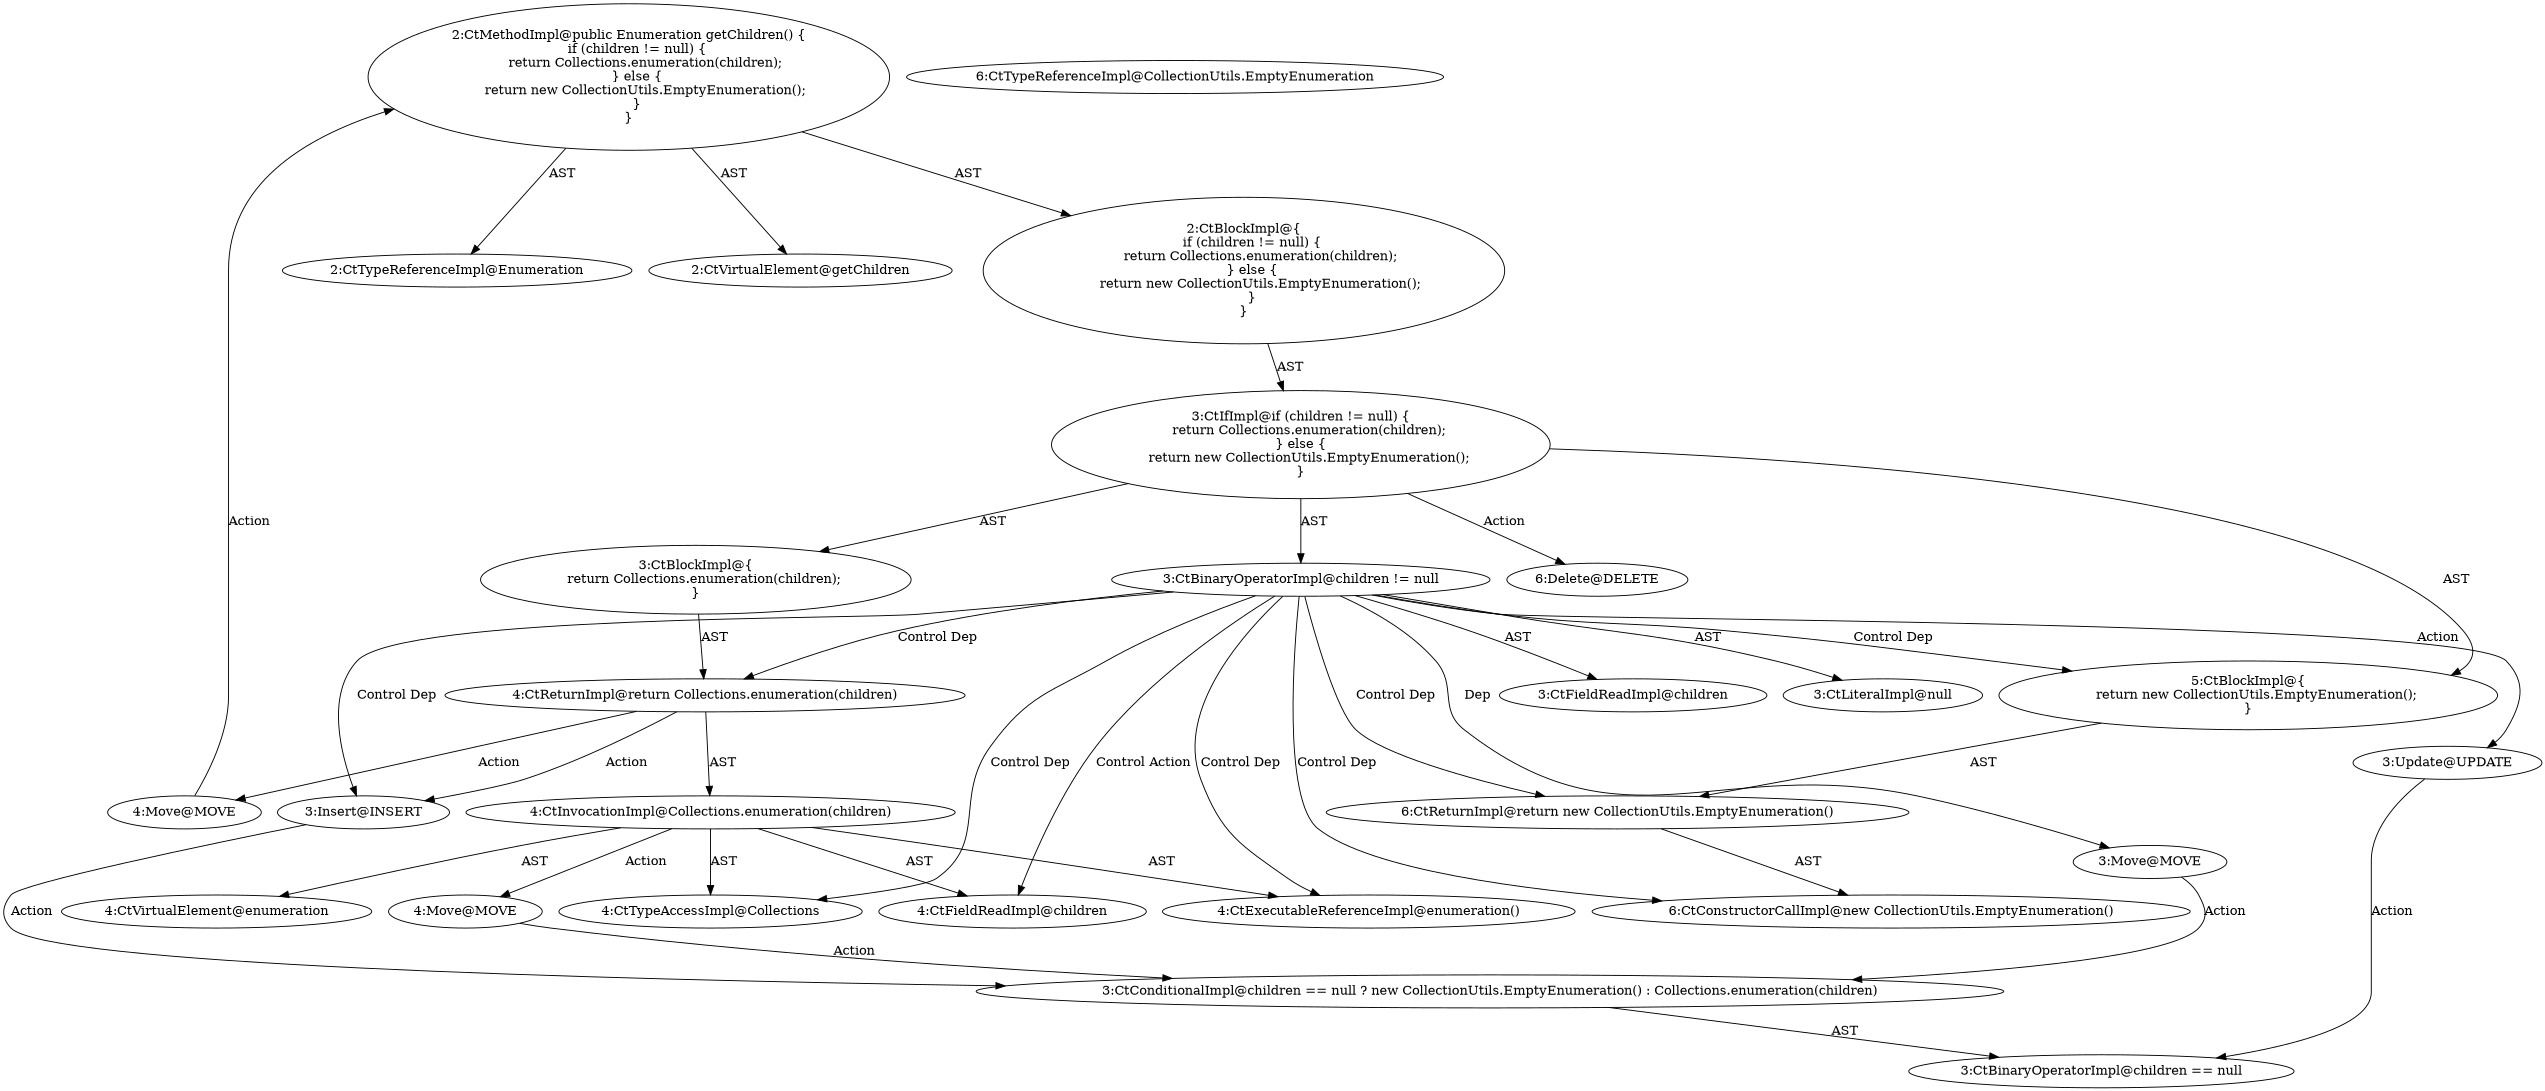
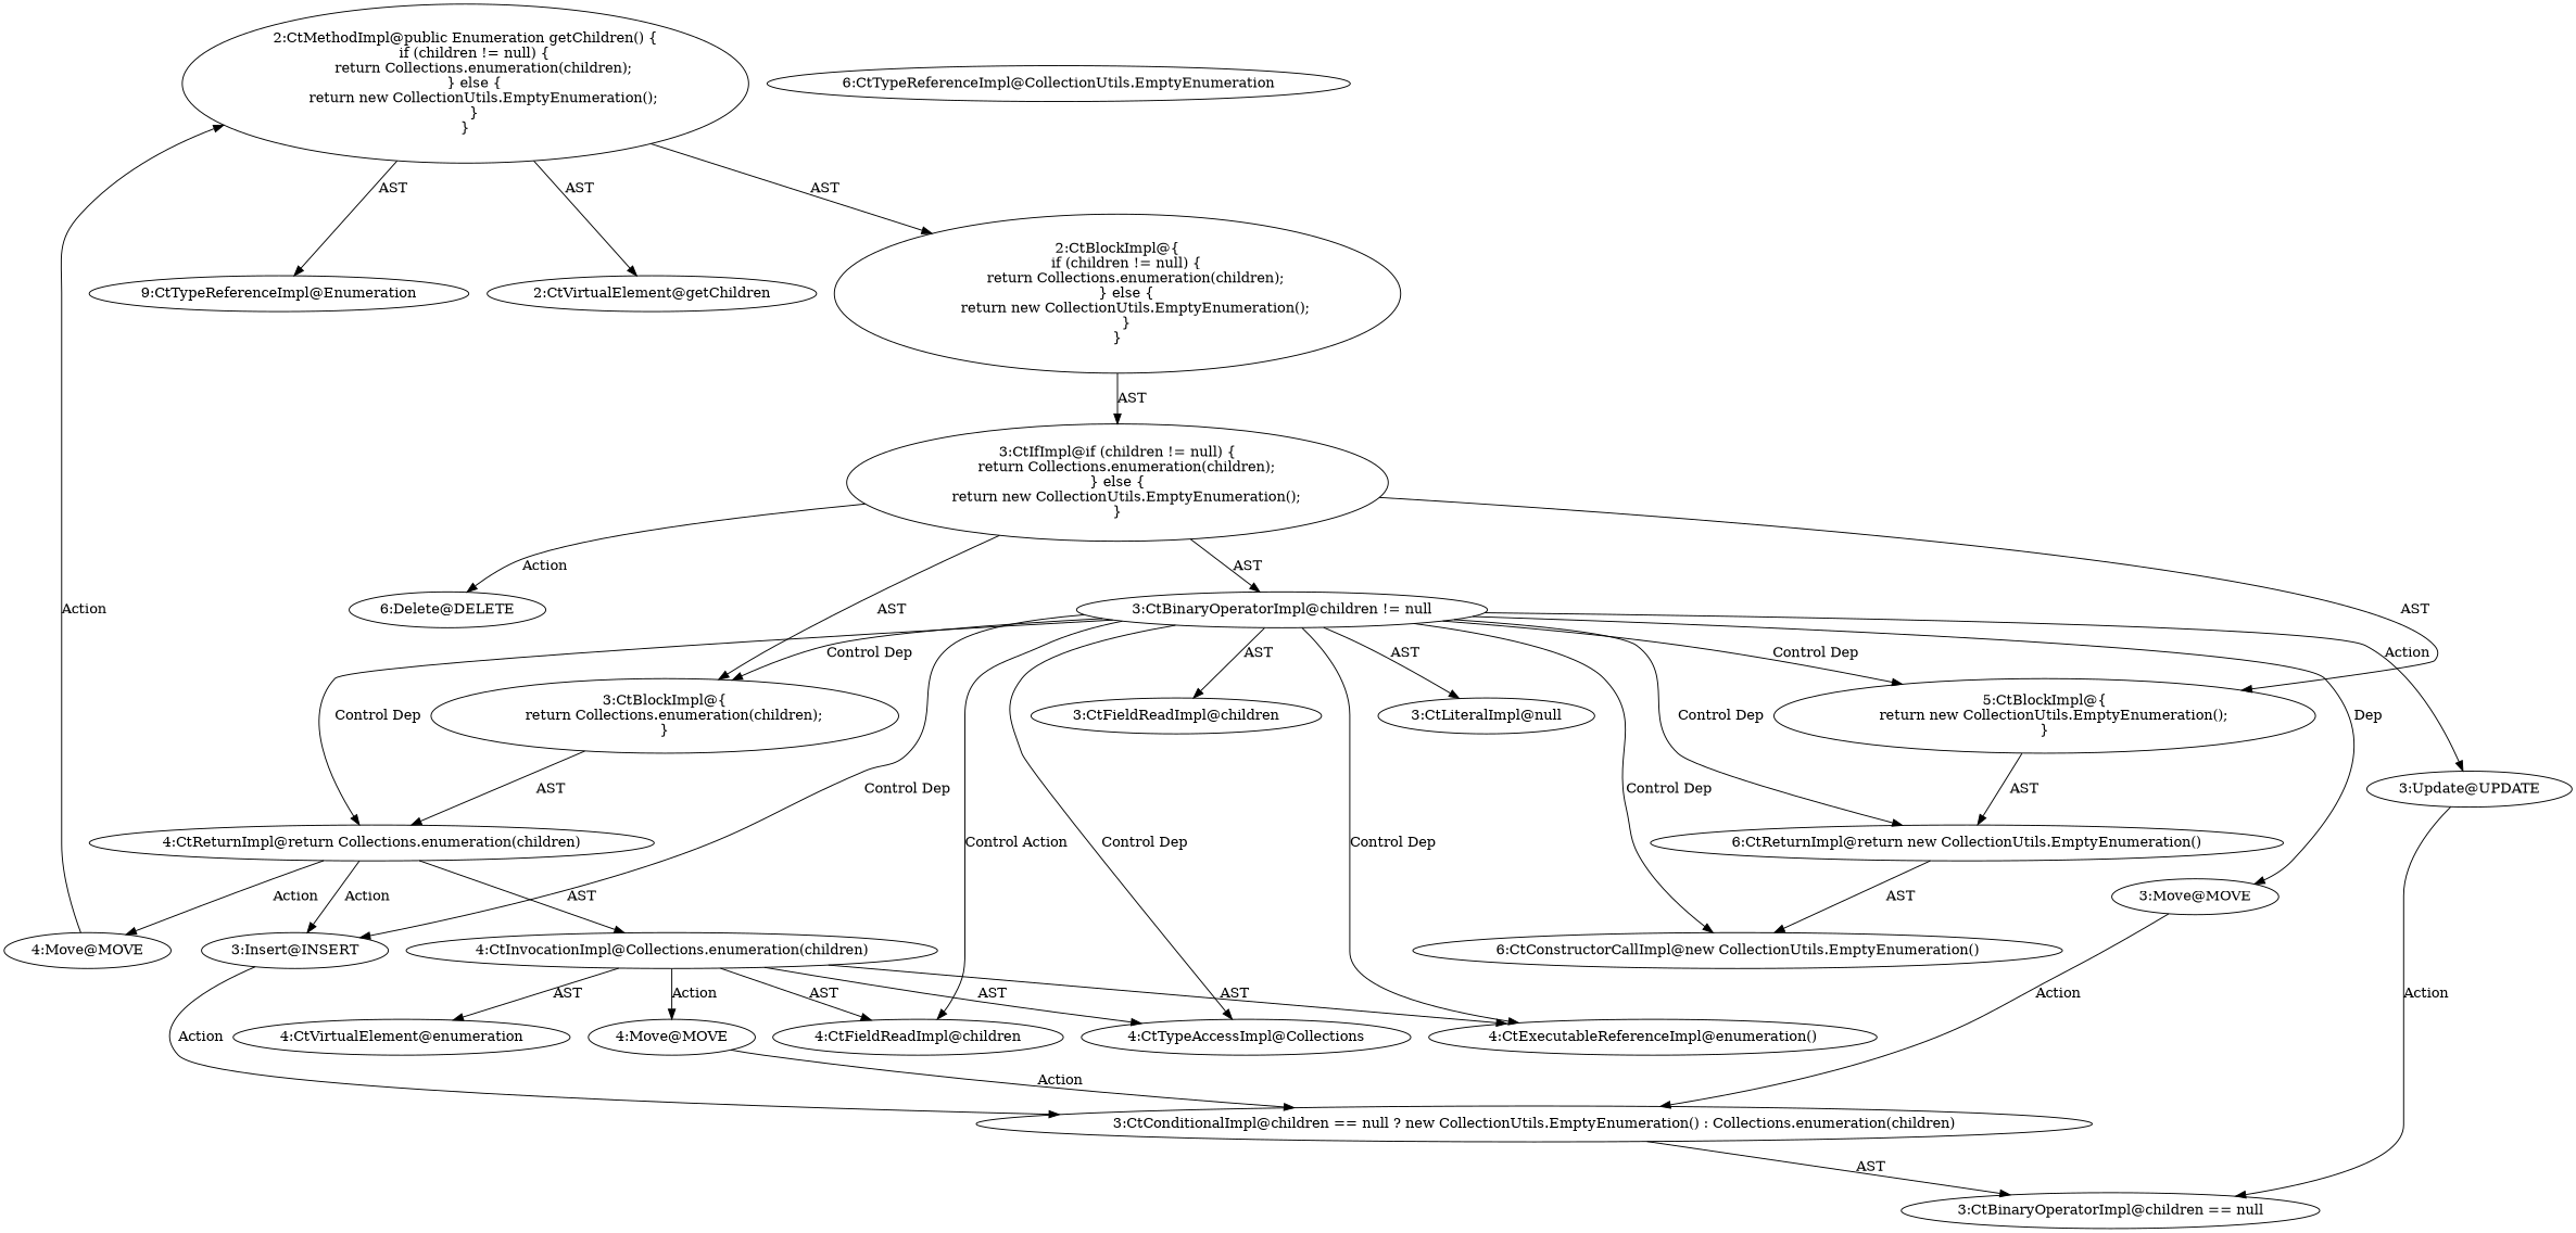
  digraph {
    fontname="DejaVu Serif"
    node [fontname="DejaVu Serif" shape=ellipse]
    edge [fontname="DejaVu Serif"]
-   n1 [label="2:CtTypeReferenceImpl@Enumeration"]
+   n1 [label="9:CtTypeReferenceImpl@Enumeration"]
    n2 [label="2:CtVirtualElement@getChildren"]
    n3 [label="3:CtFieldReadImpl@children"]
    n4 [label="3:CtLiteralImpl@null"]
    n5 [label="3:CtBinaryOperatorImpl@children != null"]
    n6 [label="4:CtExecutableReferenceImpl@enumeration()"]
    n7 [label="4:CtTypeAccessImpl@Collections"]
    n8 [label="4:CtFieldReadImpl@children"]
    n9 [label="4:CtReturnImpl@return Collections.enumeration(children)"]
    n10 [label="3:CtBlockImpl@\{\n    return Collections.enumeration(children);\n\}"]
    n11 [label="6:CtConstructorCallImpl@new CollectionUtils.EmptyEnumeration()"]
    n12 [label="6:CtReturnImpl@return new CollectionUtils.EmptyEnumeration()"]
    n13 [label="5:CtBlockImpl@\{\n    return new CollectionUtils.EmptyEnumeration();\n\}"]
    n14 [label="3:Update@UPDATE"]
    n15 [label="3:Move@MOVE"]
    n16 [label="3:Insert@INSERT"]
    n17 [label="4:CtInvocationImpl@Collections.enumeration(children)"]
    n18 [label="4:CtVirtualElement@enumeration"]
    n19 [label="4:Move@MOVE"]
    n20 [label="4:Move@MOVE"]
    n21 [label="3:CtBinaryOperatorImpl@children == null"]
    n22 [label="3:CtConditionalImpl@children == null ? new CollectionUtils.EmptyEnumeration() : Collections.enumeration(children)"]
    n23 [label="2:CtMethodImpl@public Enumeration getChildren() \{\n    if (children != null) \{\n        return Collections.enumeration(children);\n    \} else \{\n        return new CollectionUtils.EmptyEnumeration();\n    \}\n\}"]
    n24 [label="6:CtTypeReferenceImpl@CollectionUtils.EmptyEnumeration"]
    n25 [label="3:CtIfImpl@if (children != null) \{\n    return Collections.enumeration(children);\n\} else \{\n    return new CollectionUtils.EmptyEnumeration();\n\}"]
    n26 [label="6:Delete@DELETE"]
    n27 [label="2:CtBlockImpl@\{\n    if (children != null) \{\n        return Collections.enumeration(children);\n    \} else \{\n        return new CollectionUtils.EmptyEnumeration();\n    \}\n\}"]
    n5 -> n3 [label=AST]
    n5 -> n4 [label=AST]
    n5 -> n6 [label="Control Dep"]
    n5 -> n7 [label="Control Dep"]
    n5 -> n8 [label="Control Action"]
    n5 -> n9 [label="Control Dep"]
+   n5 -> n10 [label="Control Dep"]
    n5 -> n11 [label="Control Dep"]
    n5 -> n12 [label="Control Dep"]
    n5 -> n13 [label="Control Dep"]
    n5 -> n14 [label=Action]
    n5 -> n15 [label=Dep]
    n5 -> n16 [label="Control Dep"]
    n9 -> n16 [label=Action]
    n9 -> n17 [label=AST]
    n9 -> n20 [label=Action]
    n10 -> n9 [label=AST]
    n12 -> n11 [label=AST]
    n13 -> n12 [label=AST]
    n14 -> n21 [label=Action]
    n15 -> n22 [label=Action]
    n16 -> n22 [label=Action]
    n17 -> n6 [label=AST]
    n17 -> n7 [label=AST]
    n17 -> n8 [label=AST]
    n17 -> n18 [label=AST]
    n17 -> n19 [label=Action]
    n19 -> n22 [label=Action]
    n20 -> n23 [label=Action]
    n22 -> n21 [label=AST]
    n23 -> n1 [label=AST]
    n23 -> n2 [label=AST]
    n23 -> n27 [label=AST]
    n25 -> n5 [label=AST]
    n25 -> n10 [label=AST]
    n25 -> n13 [label=AST]
    n25 -> n26 [label=Action]
    n27 -> n25 [label=AST]
  }
